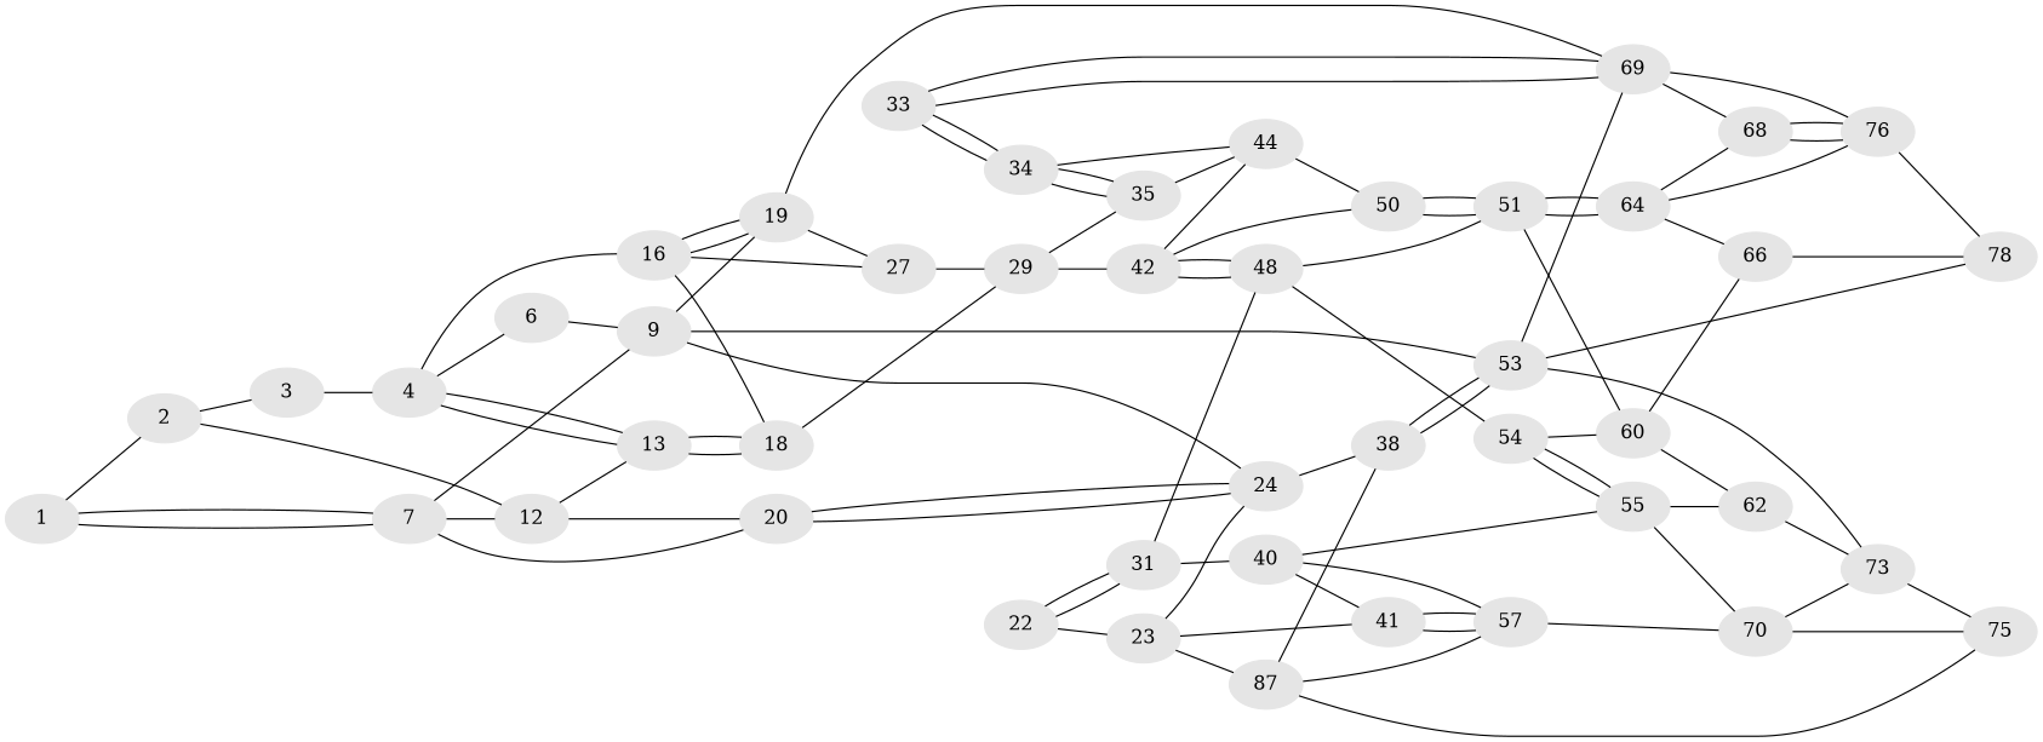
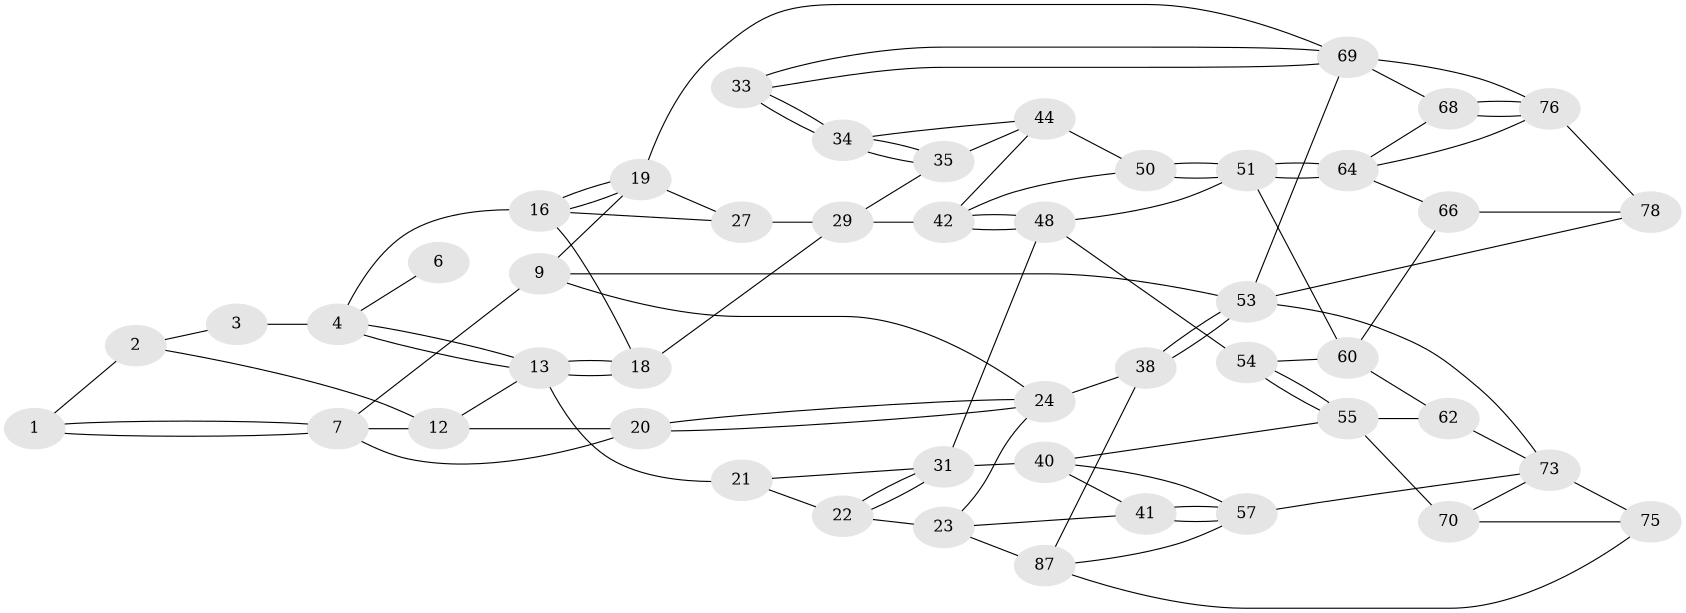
  graph {
    rankdir=LR
    node [color=gray90 style=filled]
    2 [super="+11"]
    1
    7 [super="+8"]
    3
    12 [super="+15"]
    9 [super="+10"]
    20
    4 [super="+5"]
    13 [super="+14"]
    6
    16 [super="+17"]
    18 [super="+25"]
+   21 [super="+26"]
    19
    27 [super="+28"]
    24 [super="+32"]
    53 [super="+81"]
    n18 [label=69 super="+69"]
    38
    73 [super="+79"]
    78
    29 [super="+30"]
    22
    31 [super="+39"]
    35 [super="+45"]
    42 [super="+43"]
    68
    76 [super="+77"]
    23 [super="+36"]
    40 [super="+56"]
    48 [super="+49"]
    n32 [label=87 super="+59"]
    41
    57 [super="+58"]
    75 [super="+80"]
    33
    34 [super="+46"]
    44 [super="+47"]
    50
    55 [super="+63"]
    51 [super="+52"]
    54
    70 [super="+71"]
    62 [super="+72"]
    60 [super="+61"]
    64 [super="+65"]
    66 [super="+74"]
    2 -- 3 [weight=2]
    2 -- 12
    1 -- 2
    1 -- 7
    1 -- 7
    7 -- 12
    7 -- 9
    7 -- 20
    3 -- 4
    12 -- 20
    12 -- 13
    9 -- 19
    9 -- 24
    9 -- 53
    20 -- 24
    20 -- 24
    4 -- 13
    4 -- 13
    4 -- 6
    4 -- 16
    13 -- 18
    13 -- 18
-   6 -- 9
+   13 -- 21
    16 -- 18
    16 -- 19
    16 -- 19
    16 -- 27
    18 -- 29
+   21 -- 22
+   21 -- 31
    19 -- 27
    19 -- n18
    27 -- 29
    24 -- 38
    53 -- n18
    53 -- 73
    53 -- 78
    n18 -- 68
    n18 -- 76
    38 -- 53
    38 -- 53
    73 -- 75
    29 -- 35
    29 -- 42
    22 -- 31
    22 -- 31
    22 -- 23
    31 -- 40
    31 -- 48
    35 -- 44
    42 -- 48
    42 -- 48
    42 -- 44
    42 -- 50
    68 -- 76
    68 -- 76
    76 -- 78
    23 -- 24
    23 -- n32
    23 -- 41
    40 -- 41
    40 -- 57
    40 -- 55
    48 -- 51
    48 -- 54
    n32 -- 38
    n32 -- 57
    n32 -- 75
    41 -- 57
    41 -- 57
-   57 -- 70
+   57 -- 73
    33 -- n18
    33 -- n18
    33 -- 34
    33 -- 34
    34 -- 35 [weight=2]
    34 -- 35
    34 -- 44
    44 -- 50
    50 -- 51
    50 -- 51
    55 -- 70
    55 -- 62
    51 -- 60
    51 -- 64
    51 -- 64
    54 -- 55
    54 -- 55
    54 -- 60
    70 -- 73
    70 -- 75
    62 -- 73
    60 -- 62
    60 -- 66
    64 -- 68
    64 -- 76
    64 -- 66
    66 -- 78
  }
